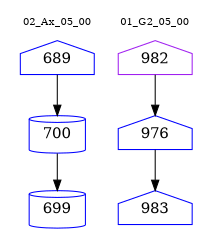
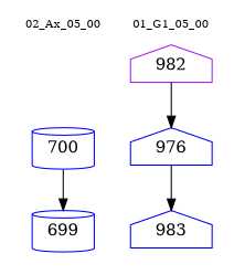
  digraph {
    node [color=blue shape=house]
    edge [color=black]
-   n1 [label=689]
    n2 [label=700 shape=cylinder]
    n3 [label=699 shape=cylinder]
    n4 [label=976]
    n5 [color=purple label=982]
    n6 [label=983]
    subgraph cluster_1 {
      color=white
      fontsize=10
      label="02_Ax_05_00"
-     n1
      n2
      n3
    }
    subgraph cluster_2 {
      color=white
      fontsize=10
-     label="01_G2_05_00"
+     label="01_G1_05_00"
      n4
      n5
      n6
    }
-   n1 -> n2
    n2 -> n3
    n4 -> n6
    n5 -> n4
  }
